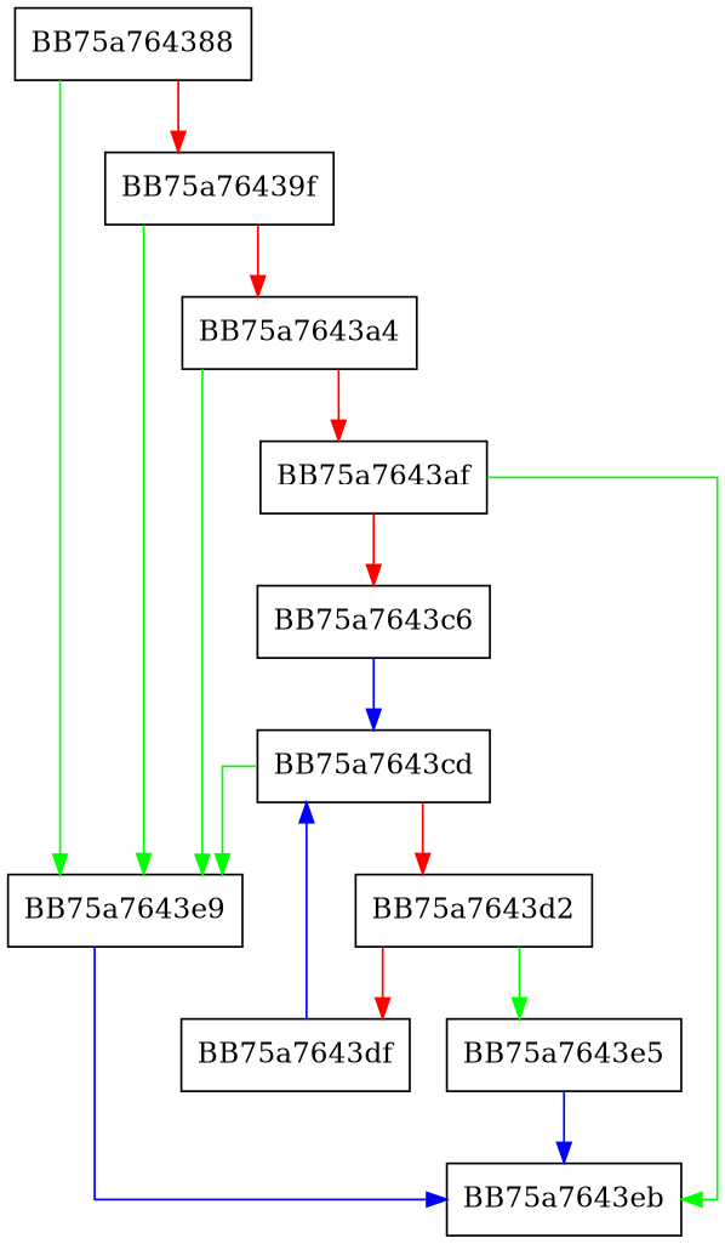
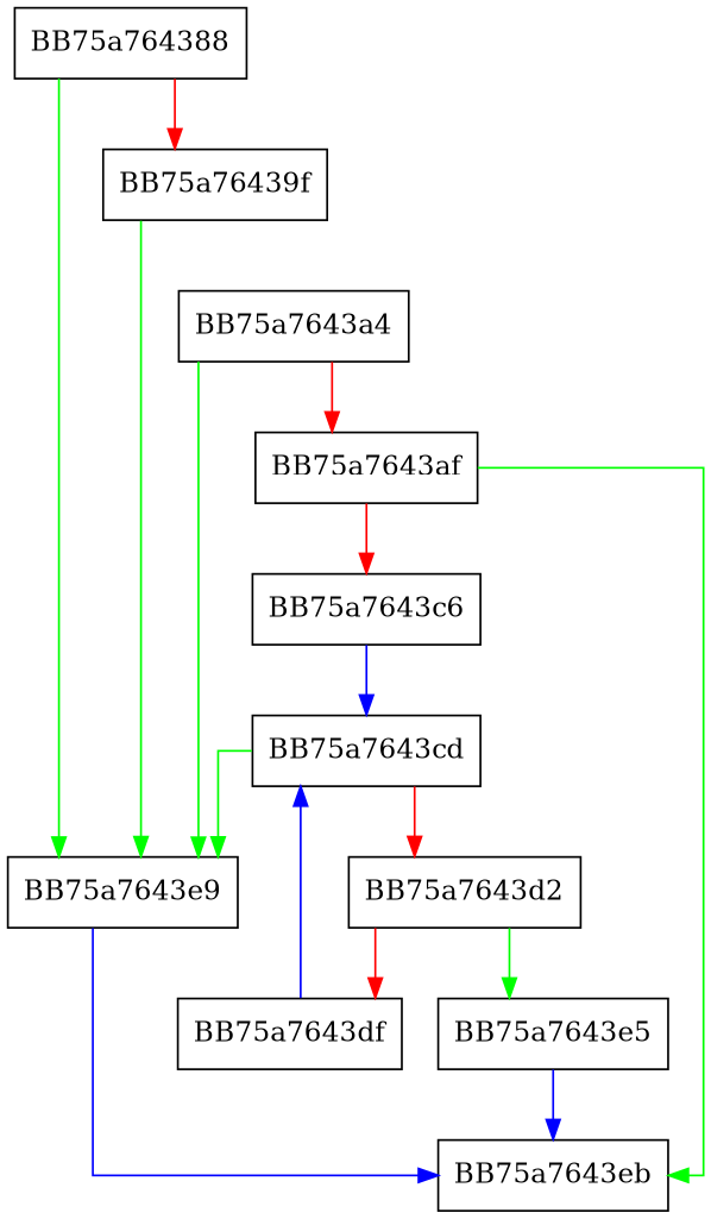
  digraph {
    splines=ortho
    node [shape=box]
    edge [color=green]
    BB75a764388
    BB75a7643e9
    BB75a76439f
    BB75a7643eb
    BB75a7643a4
    BB75a7643af
    BB75a7643c6
    BB75a7643cd
    BB75a7643d2
    BB75a7643e5
    BB75a7643df
    BB75a764388 -> BB75a7643e9
    BB75a764388 -> BB75a76439f [color=red]
    BB75a7643e9 -> BB75a7643eb [color=blue]
    BB75a76439f -> BB75a7643e9
-   BB75a76439f -> BB75a7643a4 [color=red]
    BB75a7643a4 -> BB75a7643e9
    BB75a7643a4 -> BB75a7643af [color=red]
    BB75a7643af -> BB75a7643eb
    BB75a7643af -> BB75a7643c6 [color=red]
    BB75a7643c6 -> BB75a7643cd [color=blue]
    BB75a7643cd -> BB75a7643e9
    BB75a7643cd -> BB75a7643d2 [color=red]
    BB75a7643d2 -> BB75a7643e5
    BB75a7643d2 -> BB75a7643df [color=red]
    BB75a7643e5 -> BB75a7643eb [color=blue]
    BB75a7643df -> BB75a7643cd [color=blue]
  }
